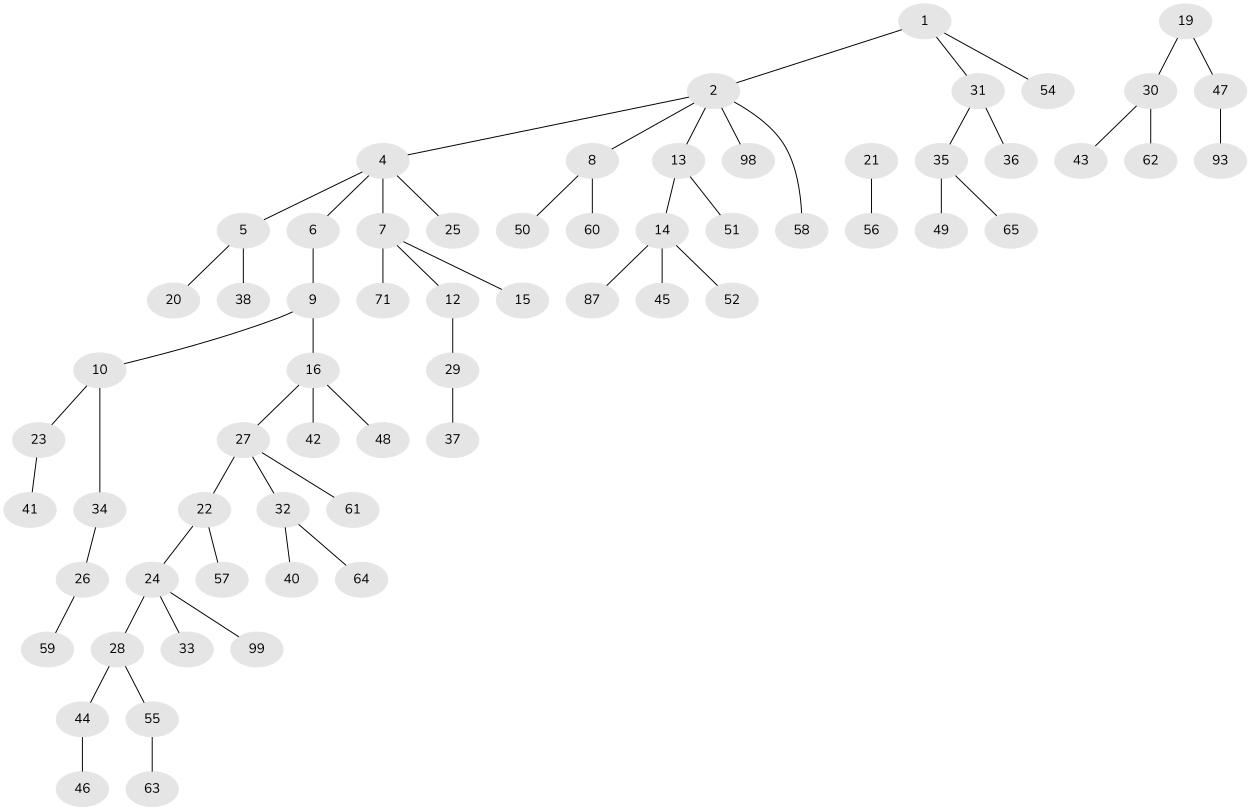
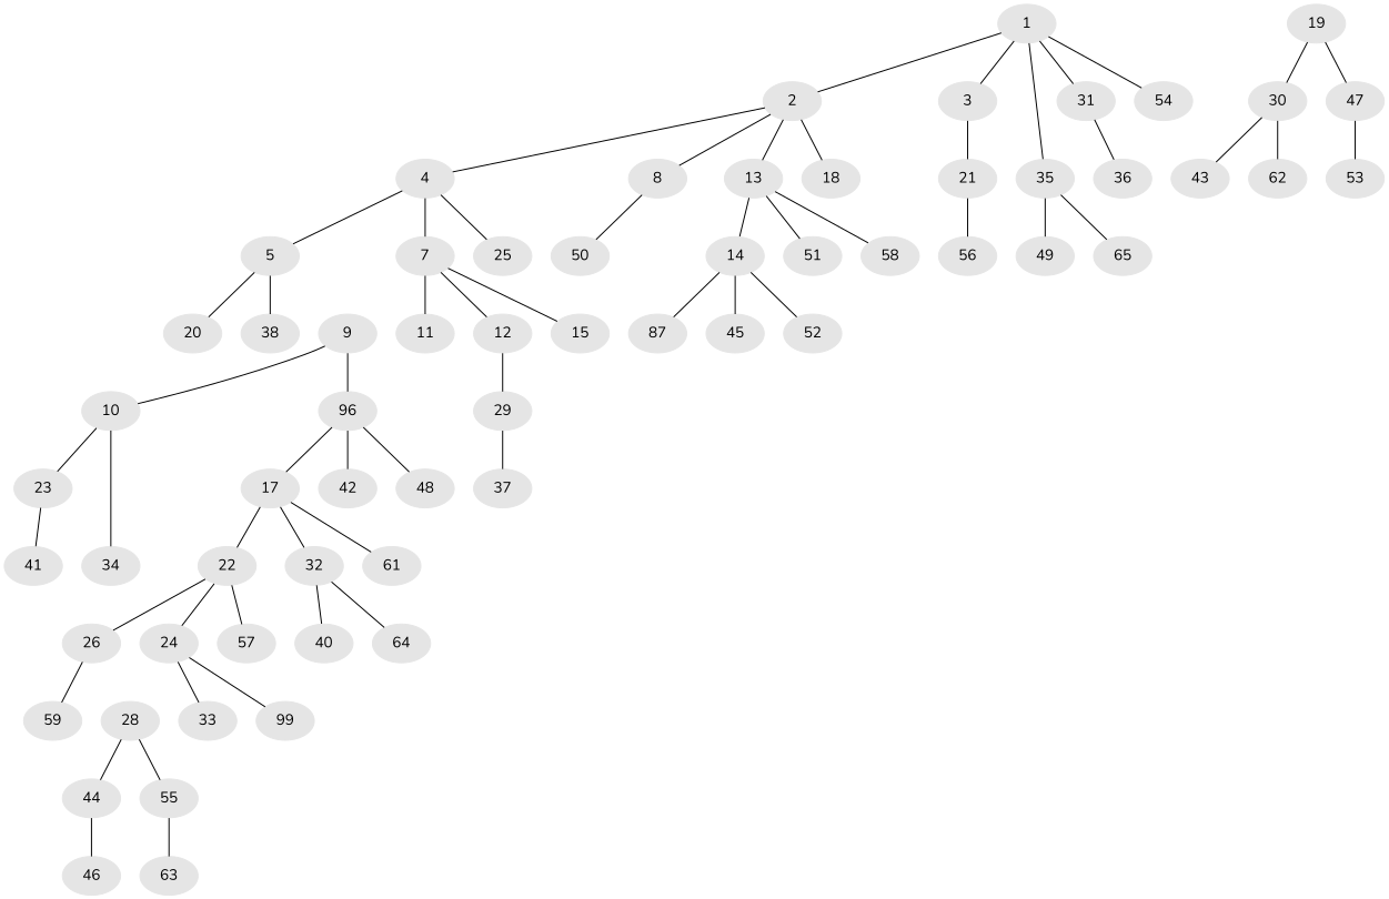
  graph {
    fontname=Nunito
    node [color=gray90 fontname=Nunito style=filled]
    edge [fontname=Nunito]
    1
    2
+   3
    31
    35
    54
    4
    8
    13
-   18 [label=98]
+   18
    58
    21
    36
    49
    65
    5
-   6
    7
    25
    50
-   60
    14
    51
    56
    20
    38
    9
-   11 [label=71]
+   11
    12
    15
    10
-   16
+   16 [label=96]
    29
    23
    34
-   17 [label=27]
+   17
    42
    48
    41
    37
    n41 [label=87]
    45
    52
    22
    32
    61
    24
    26
    57
    40
    64
    19
    30
    47
    43
    62
-   53 [label=93]
+   53
    28
    33
    n60 [label=99]
    59
    44
    55
    46
    63
    1 -- 2
+   1 -- 3
    1 -- 31
-   31 -- 35
+   1 -- 35
    1 -- 54
    2 -- 4
    2 -- 8
    2 -- 13
    2 -- 18
-   2 -- 58
+   13 -- 58
+   3 -- 21
    31 -- 36
    35 -- 49
    35 -- 65
    4 -- 5
-   4 -- 6
    4 -- 7
    4 -- 25
    8 -- 50
-   8 -- 60
    13 -- 14
    13 -- 51
    21 -- 56
    5 -- 20
    5 -- 38
-   6 -- 9
    7 -- 11
    7 -- 12
    7 -- 15
    14 -- n41
    14 -- 45
    14 -- 52
    9 -- 10
    9 -- 16
    12 -- 29
    10 -- 23
    10 -- 34
    16 -- 17
    16 -- 42
    16 -- 48
    29 -- 37
    23 -- 41
    17 -- 22
    17 -- 32
    17 -- 61
    22 -- 24
-   34 -- 26
+   22 -- 26
    22 -- 57
    32 -- 40
    32 -- 64
-   24 -- 28
    24 -- 33
    24 -- n60
    26 -- 59
    19 -- 30
    19 -- 47
    30 -- 43
    30 -- 62
    47 -- 53
    28 -- 44
    28 -- 55
    44 -- 46
    55 -- 63
  }
